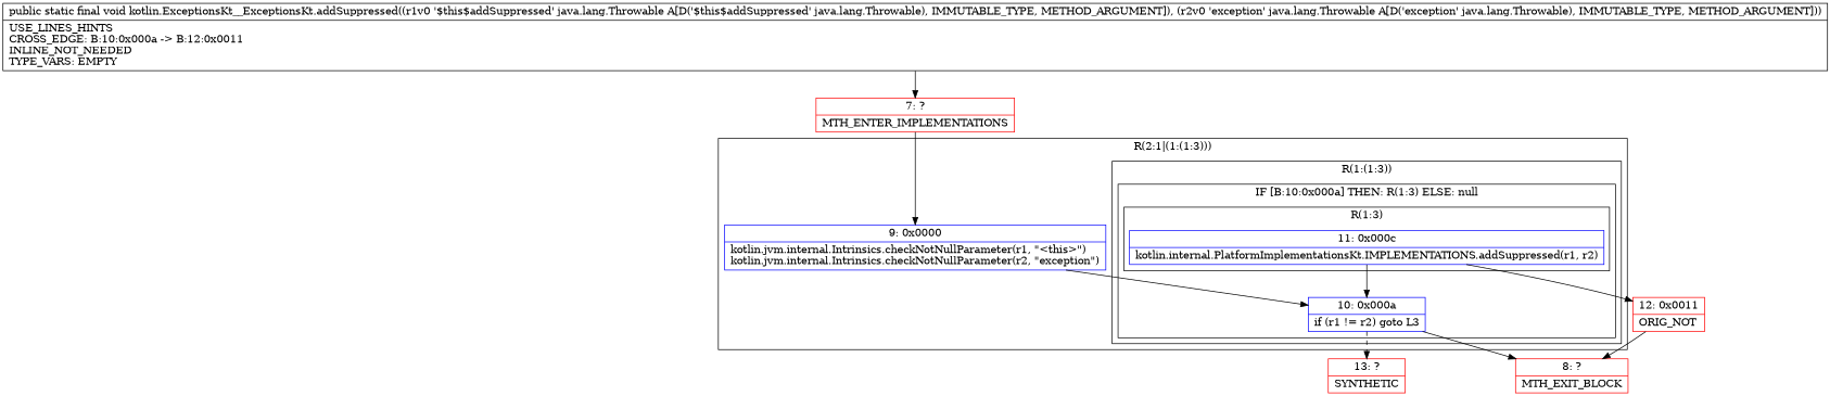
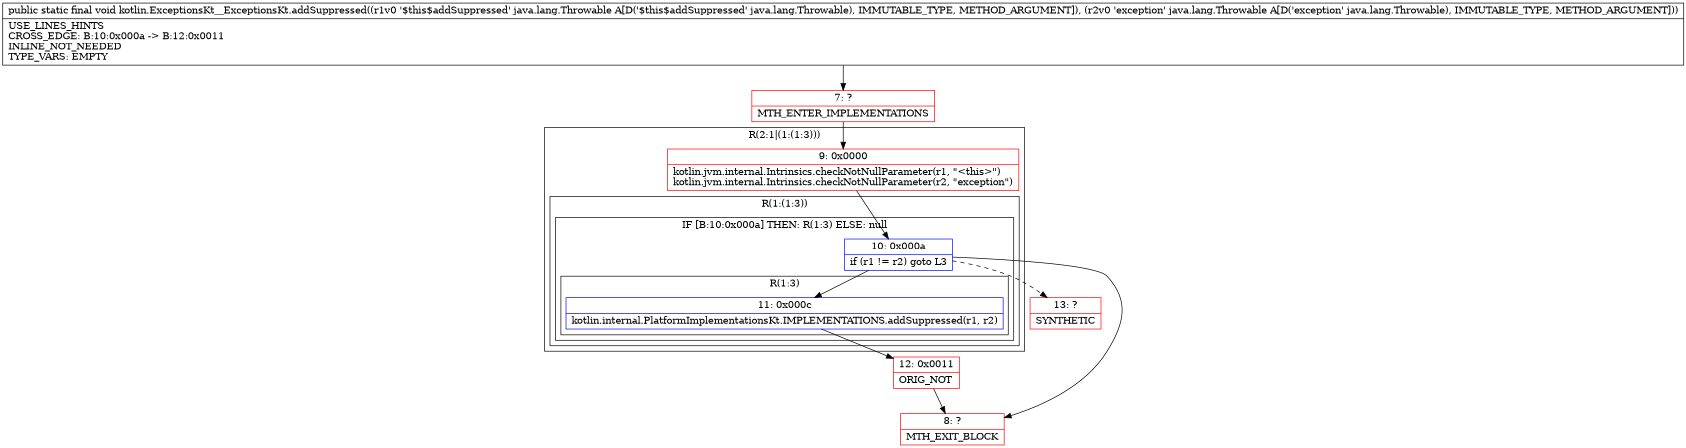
  digraph {
    node [color=red shape=record]
    n1 [color=blue label="{11\:\ 0x000c|kotlin.internal.PlatformImplementationsKt.IMPLEMENTATIONS.addSuppressed(r1, r2)\l}"]
    n2 [color=blue label="{10\:\ 0x000a|if (r1 != r2) goto L3\l}"]
-   n3 [color=blue label="{9\:\ 0x0000|kotlin.jvm.internal.Intrinsics.checkNotNullParameter(r1, \"\<this\>\")\lkotlin.jvm.internal.Intrinsics.checkNotNullParameter(r2, \"exception\")\l}"]
+   n3 [label="{9\:\ 0x0000|kotlin.jvm.internal.Intrinsics.checkNotNullParameter(r1, \"\<this\>\")\lkotlin.jvm.internal.Intrinsics.checkNotNullParameter(r2, \"exception\")\l}"]
    n4 [label="{12\:\ 0x0011|ORIG_NOT\l}"]
    n5 [label="{13\:\ ?|SYNTHETIC\l}"]
    n6 [label="{8\:\ ?|MTH_EXIT_BLOCK\l}"]
    n7 [label="{7\:\ ?|MTH_ENTER_IMPLEMENTATIONS\l}"]
    n8 [label="{public static final void kotlin.ExceptionsKt__ExceptionsKt.addSuppressed((r1v0 '$this$addSuppressed' java.lang.Throwable A[D('$this$addSuppressed' java.lang.Throwable), IMMUTABLE_TYPE, METHOD_ARGUMENT]), (r2v0 'exception' java.lang.Throwable A[D('exception' java.lang.Throwable), IMMUTABLE_TYPE, METHOD_ARGUMENT]))  | USE_LINES_HINTS\lCROSS_EDGE: B:10:0x000a \-\> B:12:0x0011\lINLINE_NOT_NEEDED\lTYPE_VARS: EMPTY\l}" color=""]
    subgraph cluster_1 {
      label="R(2:1|(1:(1:3)))"
      n3
      subgraph cluster_2 {
        label="R(1:(1:3))"
        subgraph cluster_3 {
          label="IF [B:10:0x000a] THEN: R(1:3) ELSE: null"
          n2
          subgraph cluster_4 {
            label="R(1:3)"
            n1
          }
        }
      }
    }
    n1 -> n4
-   n1 -> n2
+   n2 -> n1
    n2 -> n5 [style=dashed]
    n2 -> n6
    n3 -> n2
    n4 -> n6
    n7 -> n3
    n8 -> n7
  }
